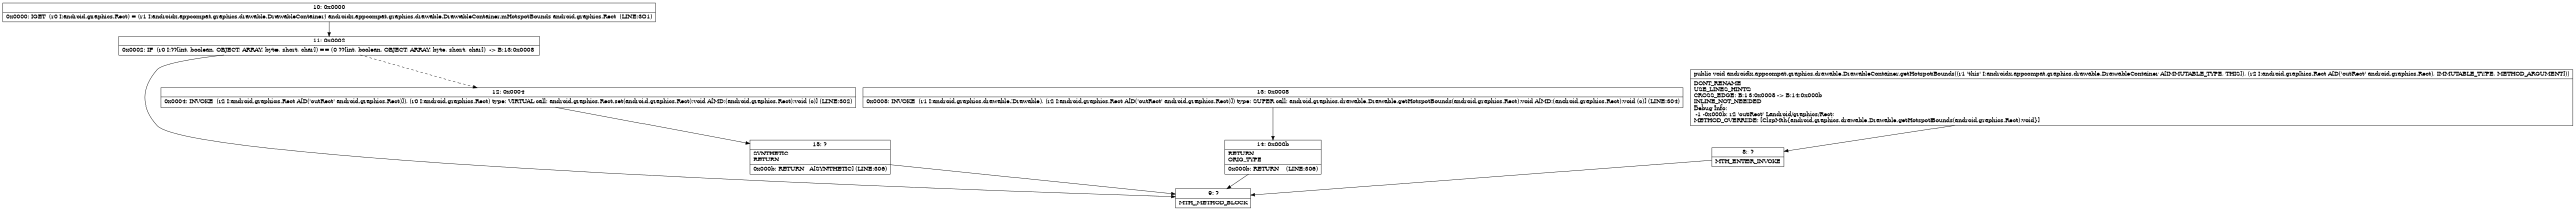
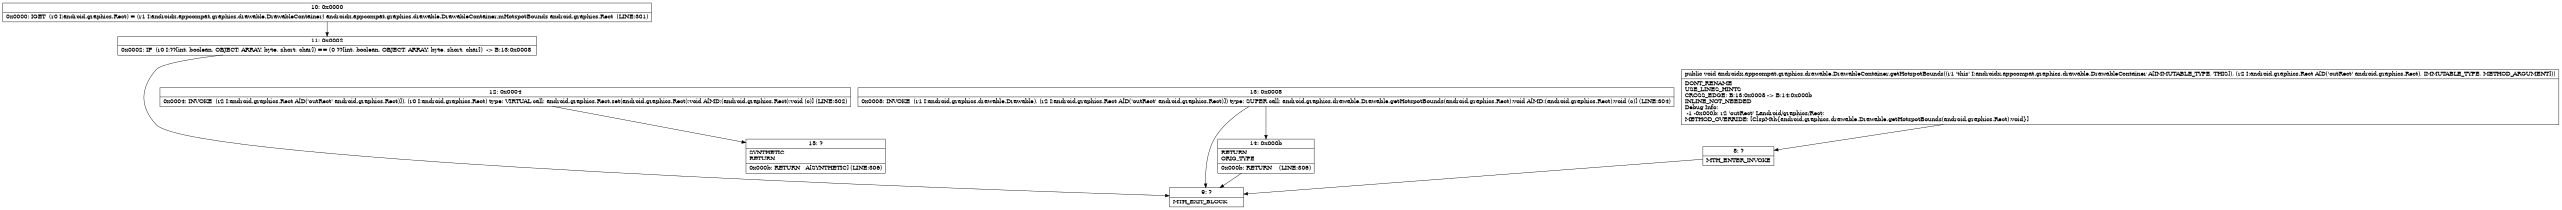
  digraph {
    node [shape=record]
    n1 [label="{8\:\ ?|MTH_ENTER_INVOKE\l}"]
-   n2 [label="{9\:\ ?|MTH_METHOD_BLOCK\l}"]
+   n2 [label="{9\:\ ?|MTH_EXIT_BLOCK\l}"]
    n3 [label="{10\:\ 0x0000|0x0000: IGET  (r0 I:android.graphics.Rect) = (r1 I:androidx.appcompat.graphics.drawable.DrawableContainer) androidx.appcompat.graphics.drawable.DrawableContainer.mHotspotBounds android.graphics.Rect  (LINE:301)\l}"]
    n4 [label="{11\:\ 0x0002|0x0002: IF  (r0 I:??[int, boolean, OBJECT, ARRAY, byte, short, char]) == (0 ??[int, boolean, OBJECT, ARRAY, byte, short, char])  \-\> B:13:0x0008 \l}"]
    n5 [label="{12\:\ 0x0004|0x0004: INVOKE  (r2 I:android.graphics.Rect A[D('outRect' android.graphics.Rect)]), (r0 I:android.graphics.Rect) type: VIRTUAL call: android.graphics.Rect.set(android.graphics.Rect):void A[MD:(android.graphics.Rect):void (c)] (LINE:302)\l}"]
    n6 [label="{15\:\ ?|SYNTHETIC\lRETURN\l|0x000b: RETURN   A[SYNTHETIC] (LINE:306)\l}"]
    n7 [label="{13\:\ 0x0008|0x0008: INVOKE  (r1 I:android.graphics.drawable.Drawable), (r2 I:android.graphics.Rect A[D('outRect' android.graphics.Rect)]) type: SUPER call: android.graphics.drawable.Drawable.getHotspotBounds(android.graphics.Rect):void A[MD:(android.graphics.Rect):void (c)] (LINE:304)\l}"]
    n8 [label="{14\:\ 0x000b|RETURN\lORIG_TYPE\l|0x000b: RETURN    (LINE:306)\l}"]
    n9 [label="{public void androidx.appcompat.graphics.drawable.DrawableContainer.getHotspotBounds((r1 'this' I:androidx.appcompat.graphics.drawable.DrawableContainer A[IMMUTABLE_TYPE, THIS]), (r2 I:android.graphics.Rect A[D('outRect' android.graphics.Rect), IMMUTABLE_TYPE, METHOD_ARGUMENT]))  | DONT_RENAME\lUSE_LINES_HINTS\lCROSS_EDGE: B:13:0x0008 \-\> B:14:0x000b\lINLINE_NOT_NEEDED\lDebug Info:\l  \-1 \-0x000b: r2 'outRect' Landroid\/graphics\/Rect;\lMETHOD_OVERRIDE: [ClspMth\{android.graphics.drawable.Drawable.getHotspotBounds(android.graphics.Rect):void\}]\l}"]
    n1 -> n2
    n3 -> n4
    n4 -> n2
-   n4 -> n5 [style=dashed]
    n5 -> n6
-   n6 -> n2
+   n7 -> n2
    n7 -> n8
    n8 -> n2
    n9 -> n1
  }
